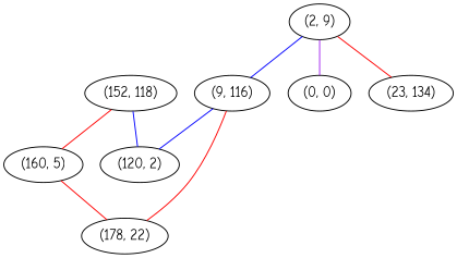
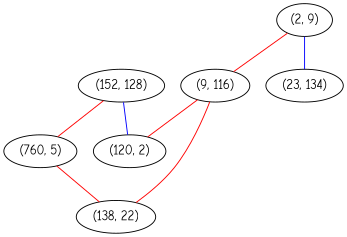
  graph {
    fontname="Comic Neue"
    node [fontname="Comic Neue"]
    edge [color=red fontname="Comic Neue" weight=1]
-   "(152, 128)" [label="(152, 118)"]
-   "(160, 5)"
+   "(152, 128)"
+   "(160, 5)" [label="(760, 5)"]
    "(120, 2)"
-   "(138, 22)" [label="(178, 22)"]
+   "(138, 22)"
    "(2, 9)"
    "(9, 116)"
-   "(0, 0)"
    "(23, 134)"
    "(152, 128)" -- "(160, 5)"
    "(152, 128)" -- "(120, 2)" [color=blue weight=3]
    "(160, 5)" -- "(138, 22)"
-   "(2, 9)" -- "(9, 116)" [color=blue]
-   "(2, 9)" -- "(0, 0)" [color=purple weight=4]
-   "(2, 9)" -- "(23, 134)" [weight=3]
-   "(9, 116)" -- "(120, 2)" [color=blue]
+   "(2, 9)" -- "(9, 116)"
+   "(2, 9)" -- "(23, 134)" [color=blue weight=3]
+   "(9, 116)" -- "(120, 2)"
    "(9, 116)" -- "(138, 22)"
  }
